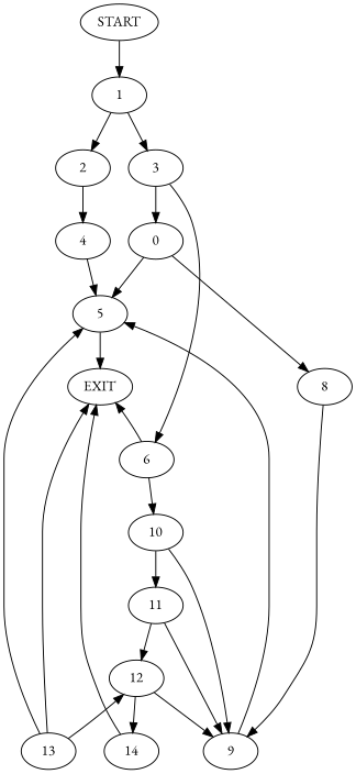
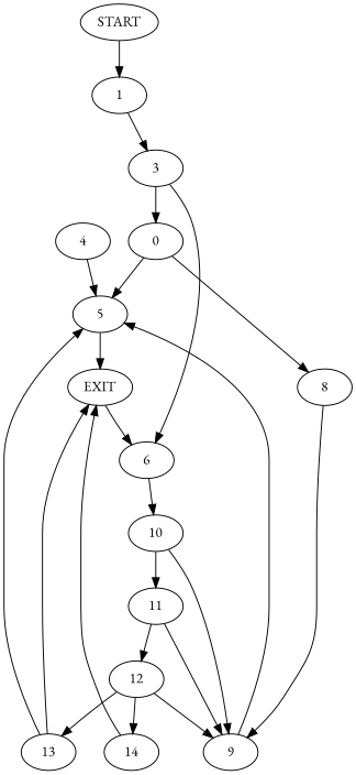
  digraph {
    fontname="EB Garamond"
    node [fontname="EB Garamond"]
    edge [fontname="EB Garamond"]
    n1 [label=START]
    1
-   2
    3
    n5 [label=EXIT]
    4
    6
    n8 [label=0]
    5
    10
    8
    9
    11
    12
    13
    14
    n1 -> 1
-   1 -> 2
    1 -> 3
-   2 -> 4
    3 -> 6
    3 -> n8
    4 -> 5
-   6 -> n5
+   n5 -> 6
    6 -> 10
    n8 -> 5
    n8 -> 8
    5 -> n5
    10 -> 9
    10 -> 11
    8 -> 9
    9 -> 5
    11 -> 9
    11 -> 12
    12 -> 9
-   13 -> 12
+   12 -> 13
    12 -> 14
    13 -> n5
    13 -> 5
    14 -> n5
  }
